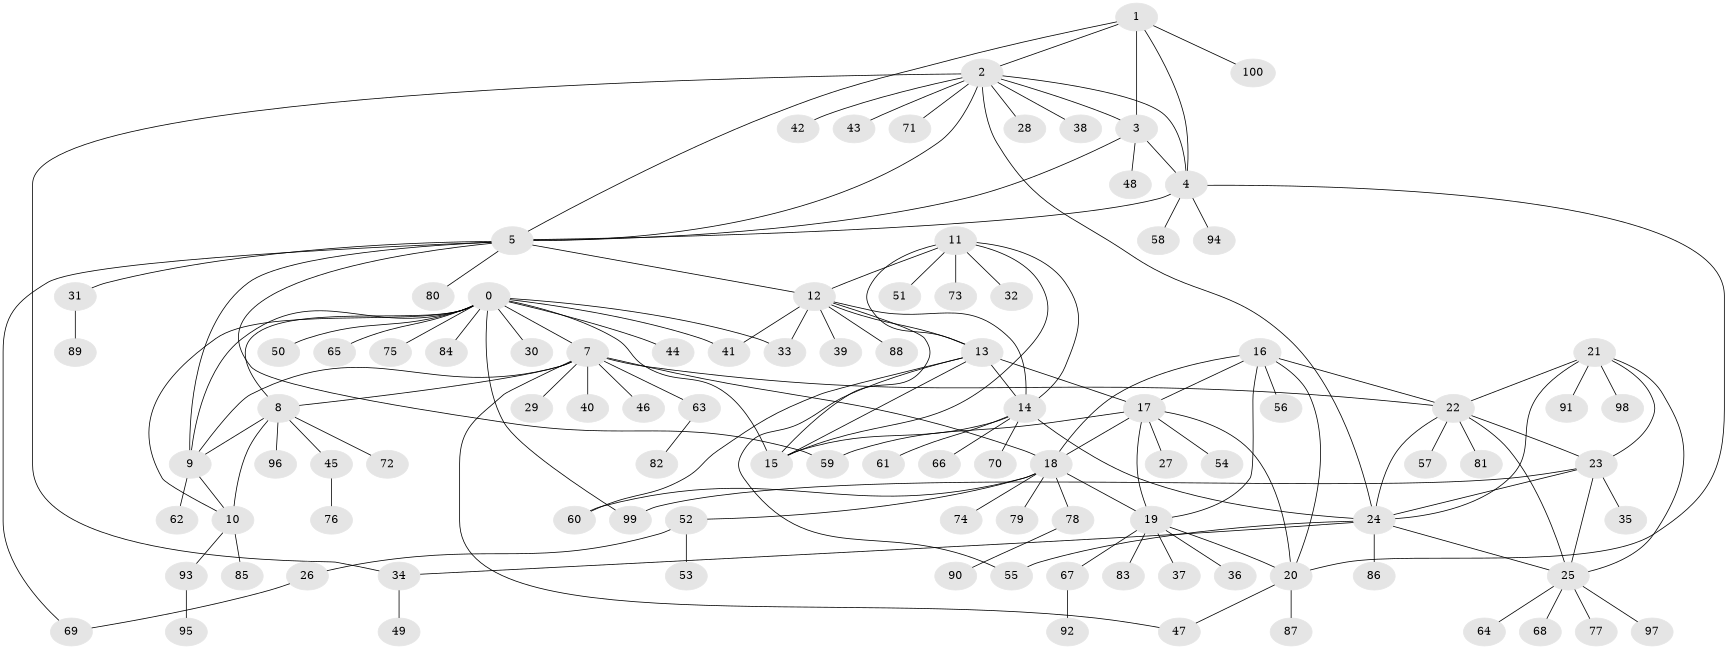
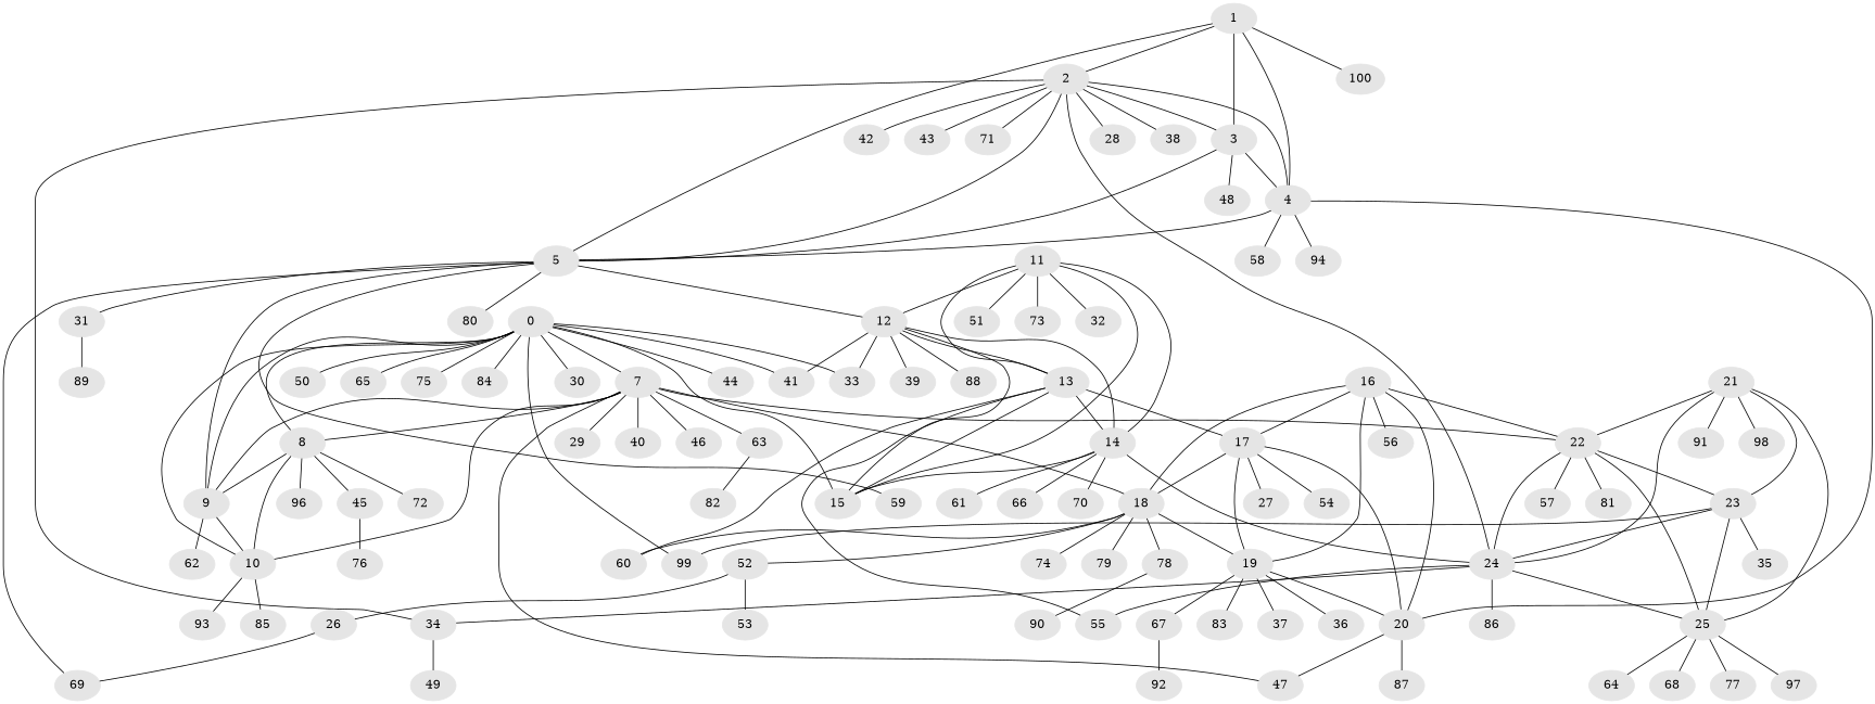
  graph {
    node [color=gray90 style=filled]
    1
    2
    3
    4
    5
    100
    24
    28
    34
    38
    42
    43
    71
    48
    20
    58
    94
    9
    12
    31
    59
    69
    80
    55
    25
    86
    49
    47
    87
    10
    62
    15
    33
    41
    13
    14
    39
    88
    89
    n40 [label=0]
    7
    8
    30
    44
    50
    65
    75
    84
    99
    18
    22
    29
    40
    46
    63
    45
    72
    96
    85
    93
    60
    19
    52
    74
    78
    79
    23
    57
    81
    82
    76
-   95
    11
    32
    51
    73
    17
    61
    66
    70
    27
    54
    16
    56
    36
    37
    67
    83
    26
    53
    90
    92
    21
    91
    98
    35
    64
    68
    77
    97
    1 -- 2
    1 -- 3
    1 -- 4
    1 -- 5
    1 -- 100
    2 -- 3
    2 -- 4
    2 -- 5
    2 -- 24
    2 -- 28
    2 -- 34
    2 -- 38
    2 -- 42
    2 -- 43
    2 -- 71
    3 -- 4
    3 -- 5
    3 -- 48
    4 -- 5
    4 -- 20
    4 -- 58
    4 -- 94
    5 -- 9
    5 -- 12
    5 -- 31
    5 -- 59
    5 -- 69
    5 -- 80
    24 -- 34
    24 -- 55
    24 -- 25
    24 -- 86
    34 -- 49
    20 -- 47
    20 -- 87
    9 -- 10
    9 -- 62
    12 -- 15
    12 -- 33
    12 -- 41
    12 -- 13
    12 -- 14
    12 -- 39
    12 -- 88
    31 -- 89
    25 -- 64
    25 -- 68
    25 -- 77
    25 -- 97
    10 -- 85
    10 -- 93
    13 -- 55
    13 -- 15
    13 -- 14
    13 -- 60
    13 -- 17
    14 -- 24
    14 -- 15
    14 -- 61
    14 -- 66
    14 -- 70
    n40 -- 9
    n40 -- 10
    n40 -- 15
    n40 -- 33
    n40 -- 41
    n40 -- 7
    n40 -- 8
    n40 -- 30
    n40 -- 44
    n40 -- 50
    n40 -- 65
    n40 -- 75
    n40 -- 84
    n40 -- 99
    7 -- 9
    7 -- 47
+   7 -- 10
    7 -- 8
    7 -- 18
    7 -- 22
    7 -- 29
    7 -- 40
    7 -- 46
    7 -- 63
    8 -- 9
    8 -- 10
    8 -- 45
    8 -- 72
    8 -- 96
    18 -- 60
    18 -- 19
    18 -- 52
    18 -- 74
    18 -- 78
    18 -- 79
    22 -- 24
    22 -- 25
    22 -- 23
    22 -- 57
    22 -- 81
    63 -- 82
    45 -- 76
-   93 -- 95
    19 -- 20
    19 -- 36
    19 -- 37
    19 -- 67
    19 -- 83
    52 -- 26
    52 -- 53
    78 -- 90
    23 -- 24
    23 -- 25
    23 -- 99
    23 -- 35
    11 -- 12
    11 -- 15
    11 -- 13
    11 -- 14
    11 -- 32
    11 -- 51
    11 -- 73
    17 -- 20
-   17 -- 59
    17 -- 18
    17 -- 19
    17 -- 27
    17 -- 54
    16 -- 20
    16 -- 18
    16 -- 22
    16 -- 19
    16 -- 17
    16 -- 56
    67 -- 92
    26 -- 69
    21 -- 24
    21 -- 25
    21 -- 22
    21 -- 23
    21 -- 91
    21 -- 98
  }
